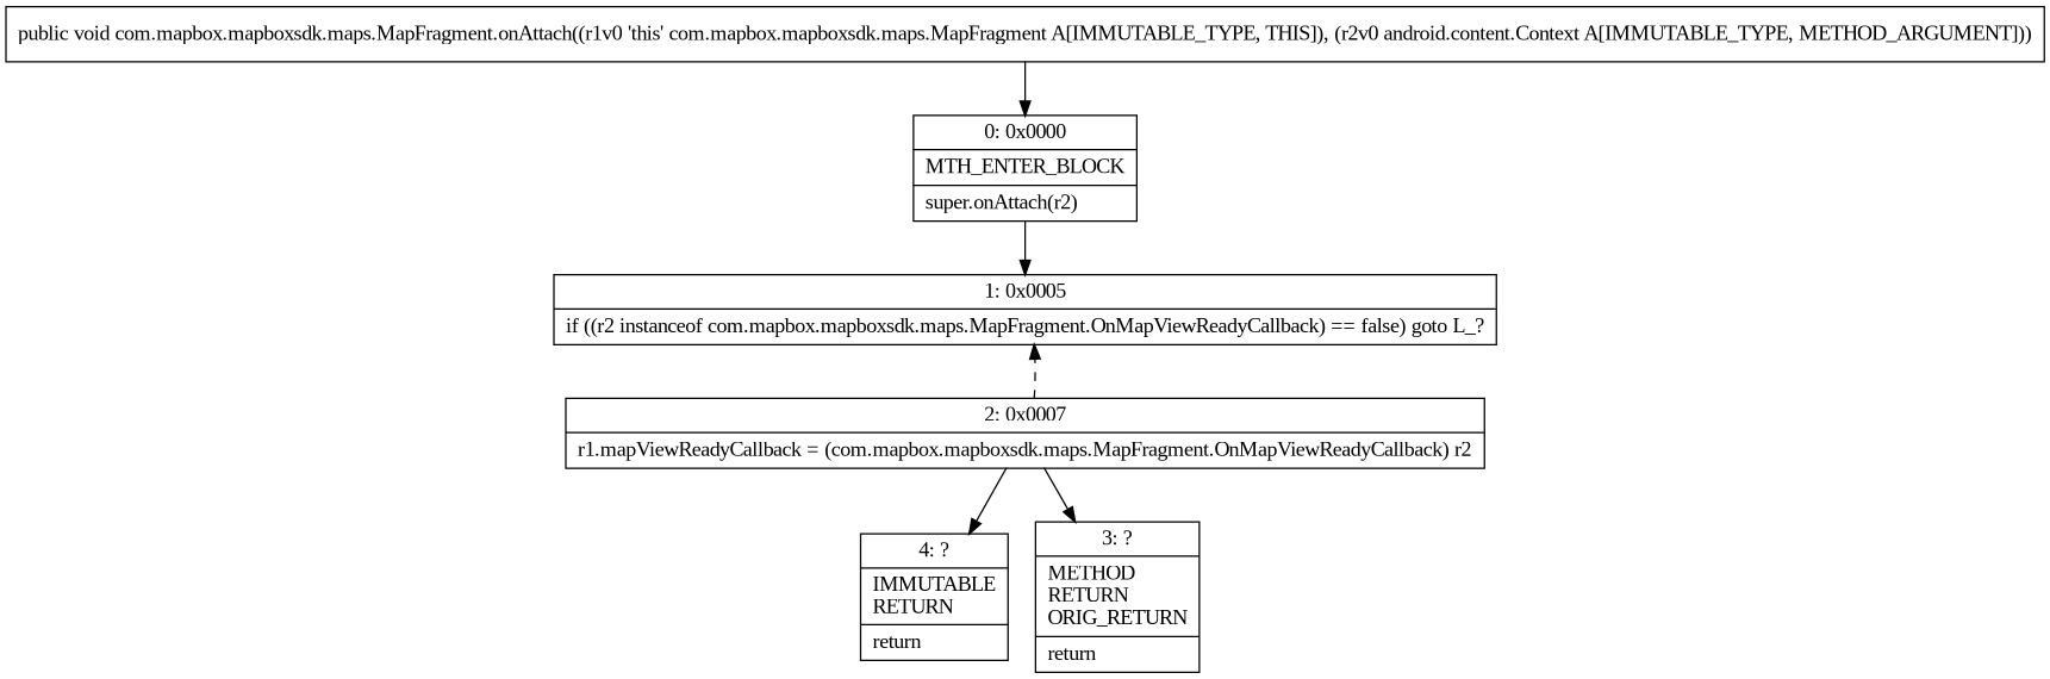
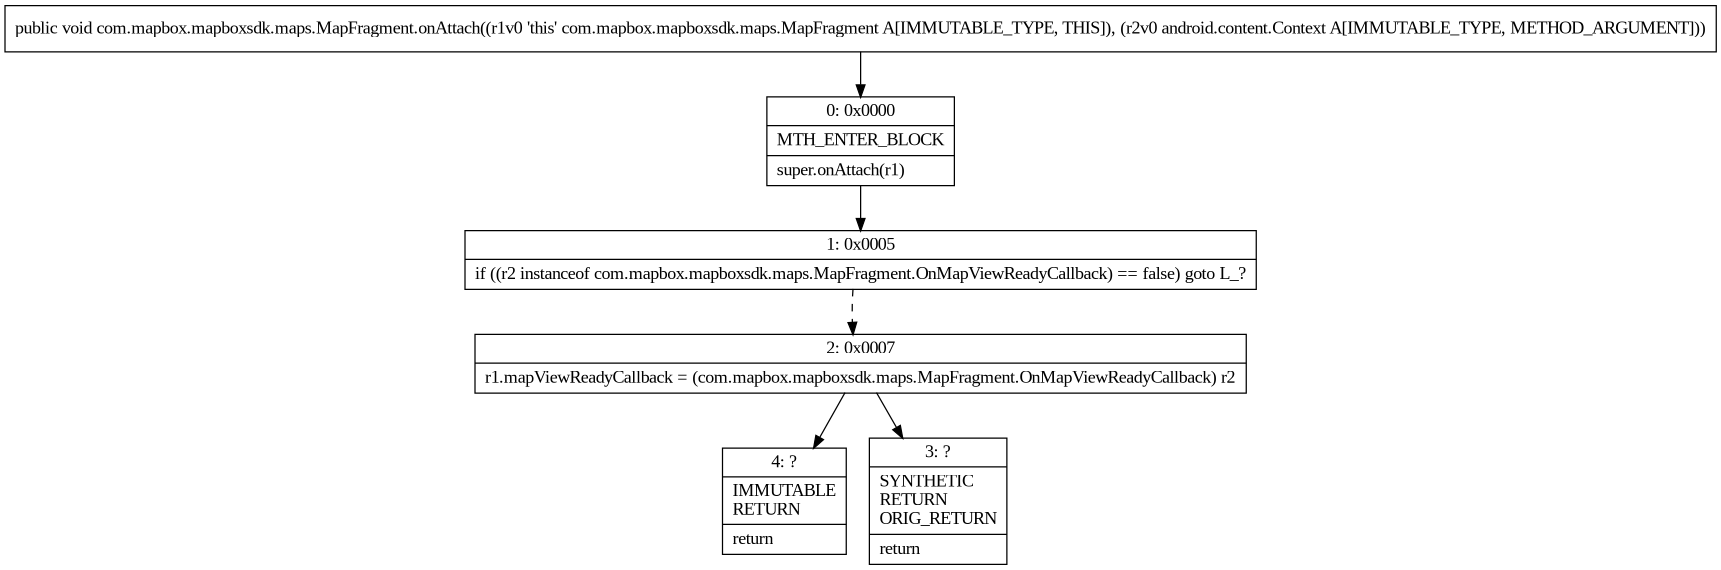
  digraph {
    fontname="Liberation Serif"
    node [fontname="Liberation Serif" shape=record]
    edge [fontname="Liberation Serif"]
-   n1 [label="{0\:\ 0x0000|MTH_ENTER_BLOCK\l|super.onAttach(r2)\l}"]
+   n1 [label="{0\:\ 0x0000|MTH_ENTER_BLOCK\l|super.onAttach(r1)\l}"]
    n2 [label="{1\:\ 0x0005|if ((r2 instanceof com.mapbox.mapboxsdk.maps.MapFragment.OnMapViewReadyCallback) == false) goto L_?\l}"]
    n3 [label="{2\:\ 0x0007|r1.mapViewReadyCallback = (com.mapbox.mapboxsdk.maps.MapFragment.OnMapViewReadyCallback) r2\l}"]
    n4 [label="{4\:\ ?|IMMUTABLE\lRETURN\l|return\l}"]
-   n5 [label="{3\:\ ?|METHOD\lRETURN\lORIG_RETURN\l|return\l}"]
+   n5 [label="{3\:\ ?|SYNTHETIC\lRETURN\lORIG_RETURN\l|return\l}"]
    n6 [label="{public void com.mapbox.mapboxsdk.maps.MapFragment.onAttach((r1v0 'this' com.mapbox.mapboxsdk.maps.MapFragment A[IMMUTABLE_TYPE, THIS]), (r2v0 android.content.Context A[IMMUTABLE_TYPE, METHOD_ARGUMENT])) }"]
    n1 -> n2
-   n3 -> n2 [style=dashed]
+   n2 -> n3 [style=dashed]
    n3 -> n4
    n3 -> n5
    n6 -> n1
  }
